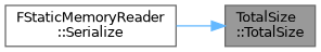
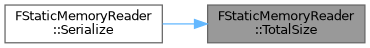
  digraph {
    rankdir=RL
    node [fontname=Helvetica fontsize=10 shape=box style=filled]
-   n1 [color=gray40 fillcolor=grey60 fontcolor=black height=0.2 label="TotalSize\l::TotalSize" width=0.4]
+   n1 [color=gray40 fillcolor=grey60 fontcolor=black height=0.2 label="FStaticMemoryReader\l::TotalSize" width=0.4]
    n2 [color=grey40 fillcolor=white height=0.2 label="FStaticMemoryReader\l::Serialize" width=0.4]
    n1 -> n2 [color=steelblue1 dir=back fontname=Helvetica fontsize=10 labelfontname=Helvetica labelfontsize=10 style=solid]
  }
